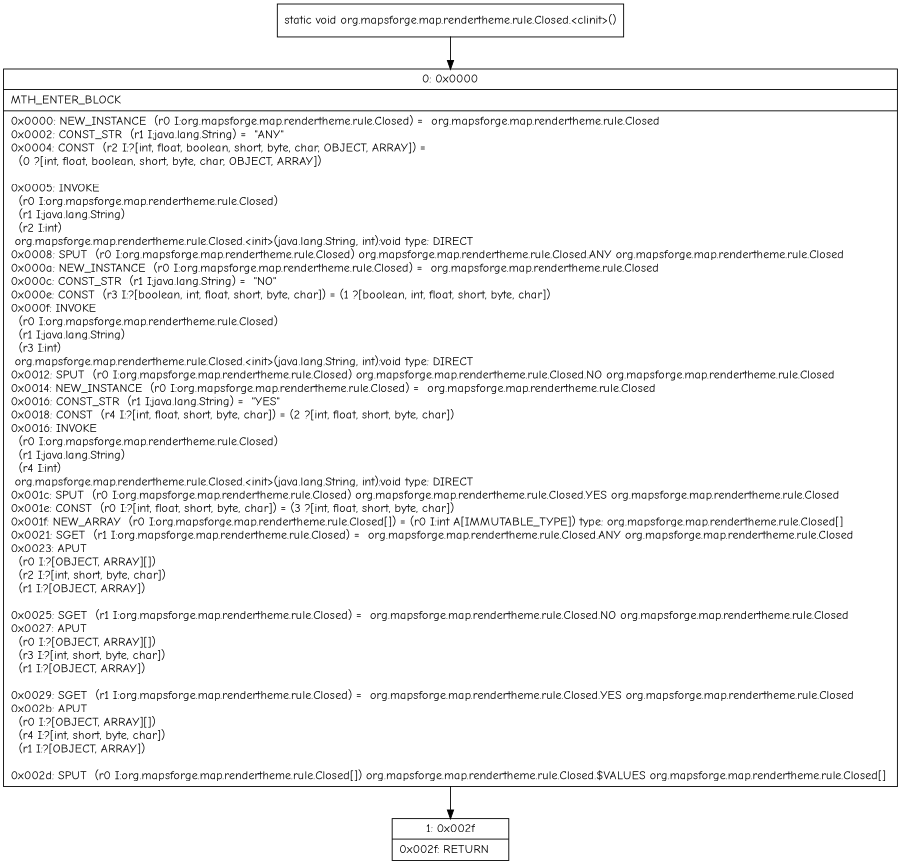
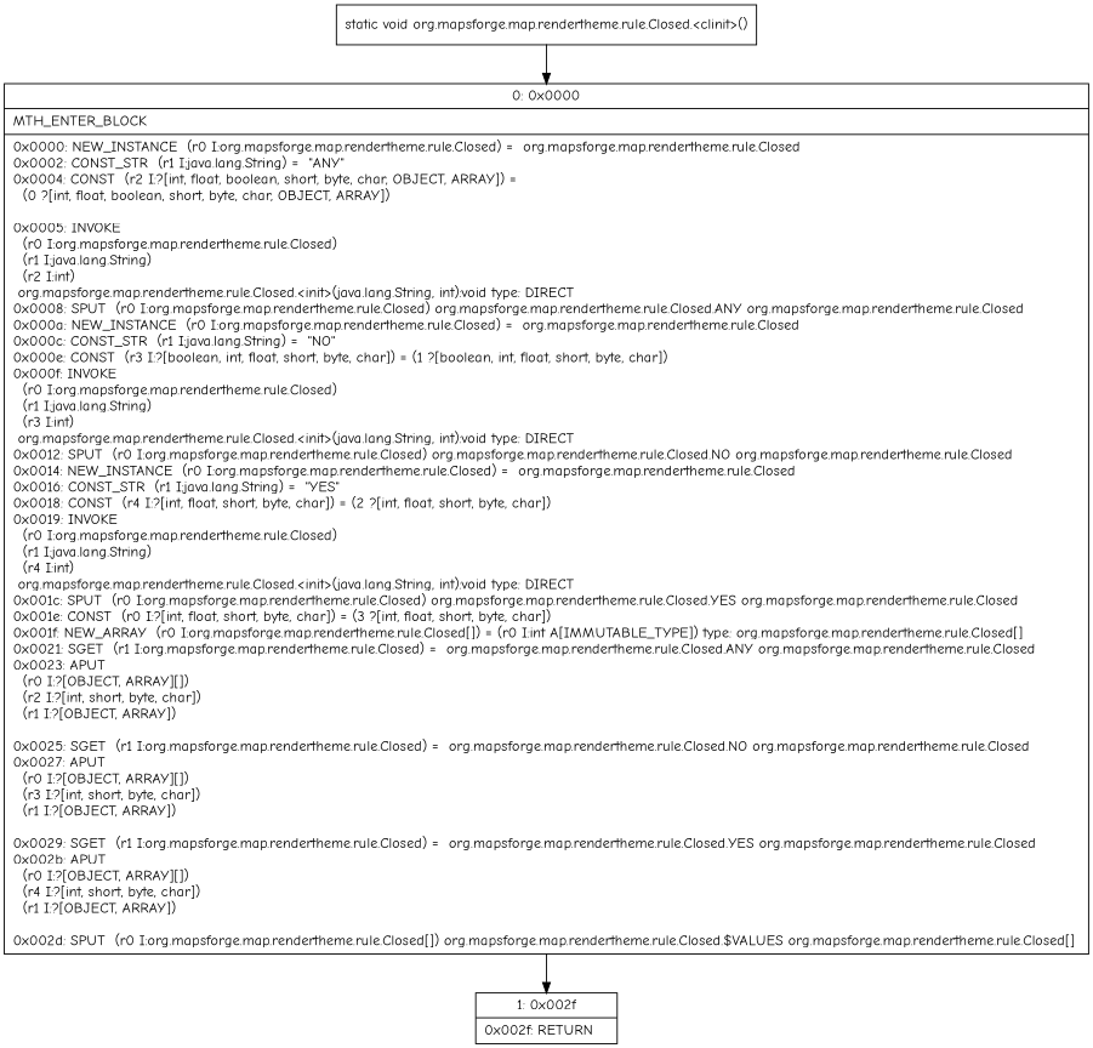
  digraph {
    fontname="Comic Neue"
    node [shape=record fontname="Comic Neue"]
    edge [fontname="Comic Neue"]
-   n1 [label="{0\:\ 0x0000|MTH_ENTER_BLOCK\l|0x0000: NEW_INSTANCE  (r0 I:org.mapsforge.map.rendertheme.rule.Closed) =  org.mapsforge.map.rendertheme.rule.Closed \l0x0002: CONST_STR  (r1 I:java.lang.String) =  \"ANY\" \l0x0004: CONST  (r2 I:?[int, float, boolean, short, byte, char, OBJECT, ARRAY]) = \l  (0 ?[int, float, boolean, short, byte, char, OBJECT, ARRAY])\l \l0x0005: INVOKE  \l  (r0 I:org.mapsforge.map.rendertheme.rule.Closed)\l  (r1 I:java.lang.String)\l  (r2 I:int)\l org.mapsforge.map.rendertheme.rule.Closed.\<init\>(java.lang.String, int):void type: DIRECT \l0x0008: SPUT  (r0 I:org.mapsforge.map.rendertheme.rule.Closed) org.mapsforge.map.rendertheme.rule.Closed.ANY org.mapsforge.map.rendertheme.rule.Closed \l0x000a: NEW_INSTANCE  (r0 I:org.mapsforge.map.rendertheme.rule.Closed) =  org.mapsforge.map.rendertheme.rule.Closed \l0x000c: CONST_STR  (r1 I:java.lang.String) =  \"NO\" \l0x000e: CONST  (r3 I:?[boolean, int, float, short, byte, char]) = (1 ?[boolean, int, float, short, byte, char]) \l0x000f: INVOKE  \l  (r0 I:org.mapsforge.map.rendertheme.rule.Closed)\l  (r1 I:java.lang.String)\l  (r3 I:int)\l org.mapsforge.map.rendertheme.rule.Closed.\<init\>(java.lang.String, int):void type: DIRECT \l0x0012: SPUT  (r0 I:org.mapsforge.map.rendertheme.rule.Closed) org.mapsforge.map.rendertheme.rule.Closed.NO org.mapsforge.map.rendertheme.rule.Closed \l0x0014: NEW_INSTANCE  (r0 I:org.mapsforge.map.rendertheme.rule.Closed) =  org.mapsforge.map.rendertheme.rule.Closed \l0x0016: CONST_STR  (r1 I:java.lang.String) =  \"YES\" \l0x0018: CONST  (r4 I:?[int, float, short, byte, char]) = (2 ?[int, float, short, byte, char]) \l0x0016: INVOKE  \l  (r0 I:org.mapsforge.map.rendertheme.rule.Closed)\l  (r1 I:java.lang.String)\l  (r4 I:int)\l org.mapsforge.map.rendertheme.rule.Closed.\<init\>(java.lang.String, int):void type: DIRECT \l0x001c: SPUT  (r0 I:org.mapsforge.map.rendertheme.rule.Closed) org.mapsforge.map.rendertheme.rule.Closed.YES org.mapsforge.map.rendertheme.rule.Closed \l0x001e: CONST  (r0 I:?[int, float, short, byte, char]) = (3 ?[int, float, short, byte, char]) \l0x001f: NEW_ARRAY  (r0 I:org.mapsforge.map.rendertheme.rule.Closed[]) = (r0 I:int A[IMMUTABLE_TYPE]) type: org.mapsforge.map.rendertheme.rule.Closed[] \l0x0021: SGET  (r1 I:org.mapsforge.map.rendertheme.rule.Closed) =  org.mapsforge.map.rendertheme.rule.Closed.ANY org.mapsforge.map.rendertheme.rule.Closed \l0x0023: APUT  \l  (r0 I:?[OBJECT, ARRAY][])\l  (r2 I:?[int, short, byte, char])\l  (r1 I:?[OBJECT, ARRAY])\l \l0x0025: SGET  (r1 I:org.mapsforge.map.rendertheme.rule.Closed) =  org.mapsforge.map.rendertheme.rule.Closed.NO org.mapsforge.map.rendertheme.rule.Closed \l0x0027: APUT  \l  (r0 I:?[OBJECT, ARRAY][])\l  (r3 I:?[int, short, byte, char])\l  (r1 I:?[OBJECT, ARRAY])\l \l0x0029: SGET  (r1 I:org.mapsforge.map.rendertheme.rule.Closed) =  org.mapsforge.map.rendertheme.rule.Closed.YES org.mapsforge.map.rendertheme.rule.Closed \l0x002b: APUT  \l  (r0 I:?[OBJECT, ARRAY][])\l  (r4 I:?[int, short, byte, char])\l  (r1 I:?[OBJECT, ARRAY])\l \l0x002d: SPUT  (r0 I:org.mapsforge.map.rendertheme.rule.Closed[]) org.mapsforge.map.rendertheme.rule.Closed.$VALUES org.mapsforge.map.rendertheme.rule.Closed[] \l}"]
+   n1 [label="{0\:\ 0x0000|MTH_ENTER_BLOCK\l|0x0000: NEW_INSTANCE  (r0 I:org.mapsforge.map.rendertheme.rule.Closed) =  org.mapsforge.map.rendertheme.rule.Closed \l0x0002: CONST_STR  (r1 I:java.lang.String) =  \"ANY\" \l0x0004: CONST  (r2 I:?[int, float, boolean, short, byte, char, OBJECT, ARRAY]) = \l  (0 ?[int, float, boolean, short, byte, char, OBJECT, ARRAY])\l \l0x0005: INVOKE  \l  (r0 I:org.mapsforge.map.rendertheme.rule.Closed)\l  (r1 I:java.lang.String)\l  (r2 I:int)\l org.mapsforge.map.rendertheme.rule.Closed.\<init\>(java.lang.String, int):void type: DIRECT \l0x0008: SPUT  (r0 I:org.mapsforge.map.rendertheme.rule.Closed) org.mapsforge.map.rendertheme.rule.Closed.ANY org.mapsforge.map.rendertheme.rule.Closed \l0x000a: NEW_INSTANCE  (r0 I:org.mapsforge.map.rendertheme.rule.Closed) =  org.mapsforge.map.rendertheme.rule.Closed \l0x000c: CONST_STR  (r1 I:java.lang.String) =  \"NO\" \l0x000e: CONST  (r3 I:?[boolean, int, float, short, byte, char]) = (1 ?[boolean, int, float, short, byte, char]) \l0x000f: INVOKE  \l  (r0 I:org.mapsforge.map.rendertheme.rule.Closed)\l  (r1 I:java.lang.String)\l  (r3 I:int)\l org.mapsforge.map.rendertheme.rule.Closed.\<init\>(java.lang.String, int):void type: DIRECT \l0x0012: SPUT  (r0 I:org.mapsforge.map.rendertheme.rule.Closed) org.mapsforge.map.rendertheme.rule.Closed.NO org.mapsforge.map.rendertheme.rule.Closed \l0x0014: NEW_INSTANCE  (r0 I:org.mapsforge.map.rendertheme.rule.Closed) =  org.mapsforge.map.rendertheme.rule.Closed \l0x0016: CONST_STR  (r1 I:java.lang.String) =  \"YES\" \l0x0018: CONST  (r4 I:?[int, float, short, byte, char]) = (2 ?[int, float, short, byte, char]) \l0x0019: INVOKE  \l  (r0 I:org.mapsforge.map.rendertheme.rule.Closed)\l  (r1 I:java.lang.String)\l  (r4 I:int)\l org.mapsforge.map.rendertheme.rule.Closed.\<init\>(java.lang.String, int):void type: DIRECT \l0x001c: SPUT  (r0 I:org.mapsforge.map.rendertheme.rule.Closed) org.mapsforge.map.rendertheme.rule.Closed.YES org.mapsforge.map.rendertheme.rule.Closed \l0x001e: CONST  (r0 I:?[int, float, short, byte, char]) = (3 ?[int, float, short, byte, char]) \l0x001f: NEW_ARRAY  (r0 I:org.mapsforge.map.rendertheme.rule.Closed[]) = (r0 I:int A[IMMUTABLE_TYPE]) type: org.mapsforge.map.rendertheme.rule.Closed[] \l0x0021: SGET  (r1 I:org.mapsforge.map.rendertheme.rule.Closed) =  org.mapsforge.map.rendertheme.rule.Closed.ANY org.mapsforge.map.rendertheme.rule.Closed \l0x0023: APUT  \l  (r0 I:?[OBJECT, ARRAY][])\l  (r2 I:?[int, short, byte, char])\l  (r1 I:?[OBJECT, ARRAY])\l \l0x0025: SGET  (r1 I:org.mapsforge.map.rendertheme.rule.Closed) =  org.mapsforge.map.rendertheme.rule.Closed.NO org.mapsforge.map.rendertheme.rule.Closed \l0x0027: APUT  \l  (r0 I:?[OBJECT, ARRAY][])\l  (r3 I:?[int, short, byte, char])\l  (r1 I:?[OBJECT, ARRAY])\l \l0x0029: SGET  (r1 I:org.mapsforge.map.rendertheme.rule.Closed) =  org.mapsforge.map.rendertheme.rule.Closed.YES org.mapsforge.map.rendertheme.rule.Closed \l0x002b: APUT  \l  (r0 I:?[OBJECT, ARRAY][])\l  (r4 I:?[int, short, byte, char])\l  (r1 I:?[OBJECT, ARRAY])\l \l0x002d: SPUT  (r0 I:org.mapsforge.map.rendertheme.rule.Closed[]) org.mapsforge.map.rendertheme.rule.Closed.$VALUES org.mapsforge.map.rendertheme.rule.Closed[] \l}"]
    n2 [label="{1\:\ 0x002f|0x002f: RETURN   \l}"]
    n3 [label="{static void org.mapsforge.map.rendertheme.rule.Closed.\<clinit\>() }"]
    n1 -> n2
    n3 -> n1
  }
